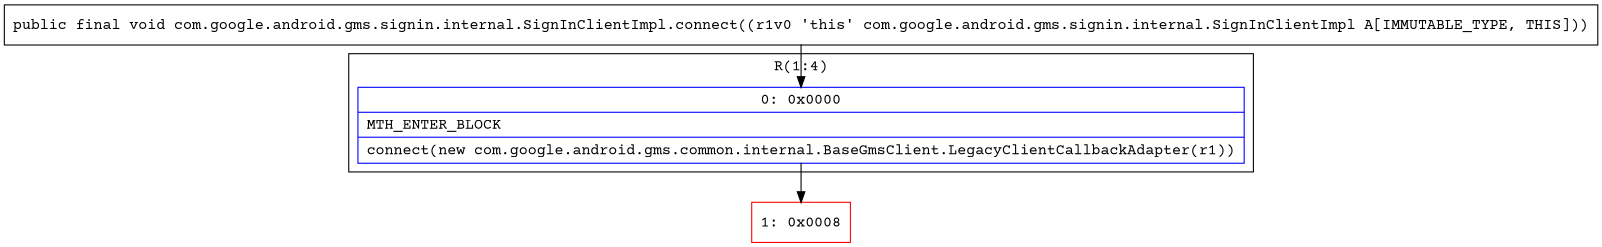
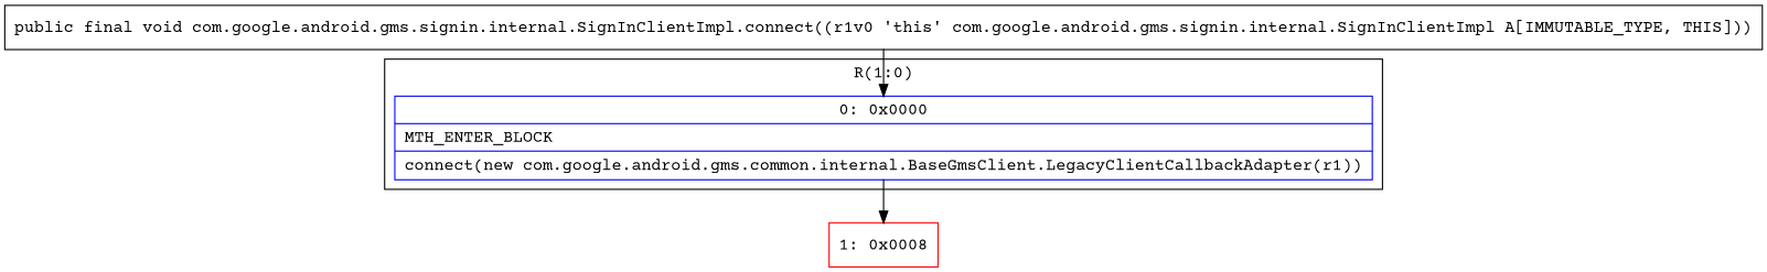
  digraph {
    fontname="Courier Prime"
    node [shape=record fontname="Courier Prime"]
    edge [fontname="Courier Prime"]
    n1 [color=blue label="{0\:\ 0x0000|MTH_ENTER_BLOCK\l|connect(new com.google.android.gms.common.internal.BaseGmsClient.LegacyClientCallbackAdapter(r1))\l}"]
    n2 [color=red label="{1\:\ 0x0008}"]
    n3 [label="{public final void com.google.android.gms.signin.internal.SignInClientImpl.connect((r1v0 'this' com.google.android.gms.signin.internal.SignInClientImpl A[IMMUTABLE_TYPE, THIS])) }"]
    subgraph cluster_1 {
-     label="R(1:4)"
+     label="R(1:0)"
      n1
    }
    n1 -> n2
    n3 -> n1
  }
